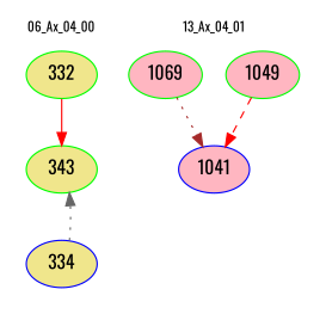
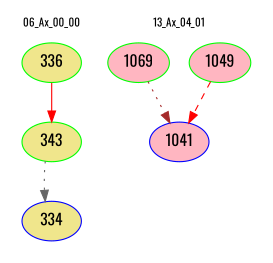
  digraph {
    fontname=Oswald
    node [color=green fillcolor=khaki fontname=Oswald style=filled]
    edge [color=red fontname=Oswald style=dotted]
-   n1 [label=332]
+   n1 [label=336]
    n2 [color=blue label=334]
    n3 [label=343]
    n4 [fillcolor=lightpink label=1049]
    n5 [color=blue fillcolor=lightpink label=1041]
    n6 [fillcolor=lightpink label=1069]
    subgraph cluster_1 {
      color=white
      fontsize=10
-     label="06_Ax_04_00"
+     label="06_Ax_00_00"
      n1
      n2
      n3
    }
    subgraph cluster_2 {
      color=white
      fontsize=10
      label="13_Ax_04_01"
      n4
      n5
      n6
    }
    n1 -> n3 [style=solid]
-   n2 -> n3 [color=gray40]
+   n3 -> n2 [color=gray40]
    n4 -> n5 [style=dashed]
    n6 -> n5 [color=brown]
  }
